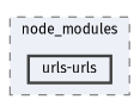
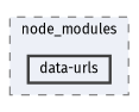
  digraph {
    compound=true
    rankdir=LR
    fontname="Fira Sans"
-   n1 [color=grey25 fillcolor="#edf0f7" fontname="Fira Sans" fontsize=10 height=0.2 label="urls-urls" shape=box style="filled,bold" width=0.4]
+   n1 [color=grey25 fillcolor="#edf0f7" fontname="Fira Sans" fontsize=10 height=0.2 label="data-urls" shape=box style="filled,bold" width=0.4]
    subgraph cluster_1 {
      bgcolor="#edf0f7"
      fontsize=10
      label=node_modules
      pencolor=grey50
      style="filled,dashed"
      n1
    }
  }
